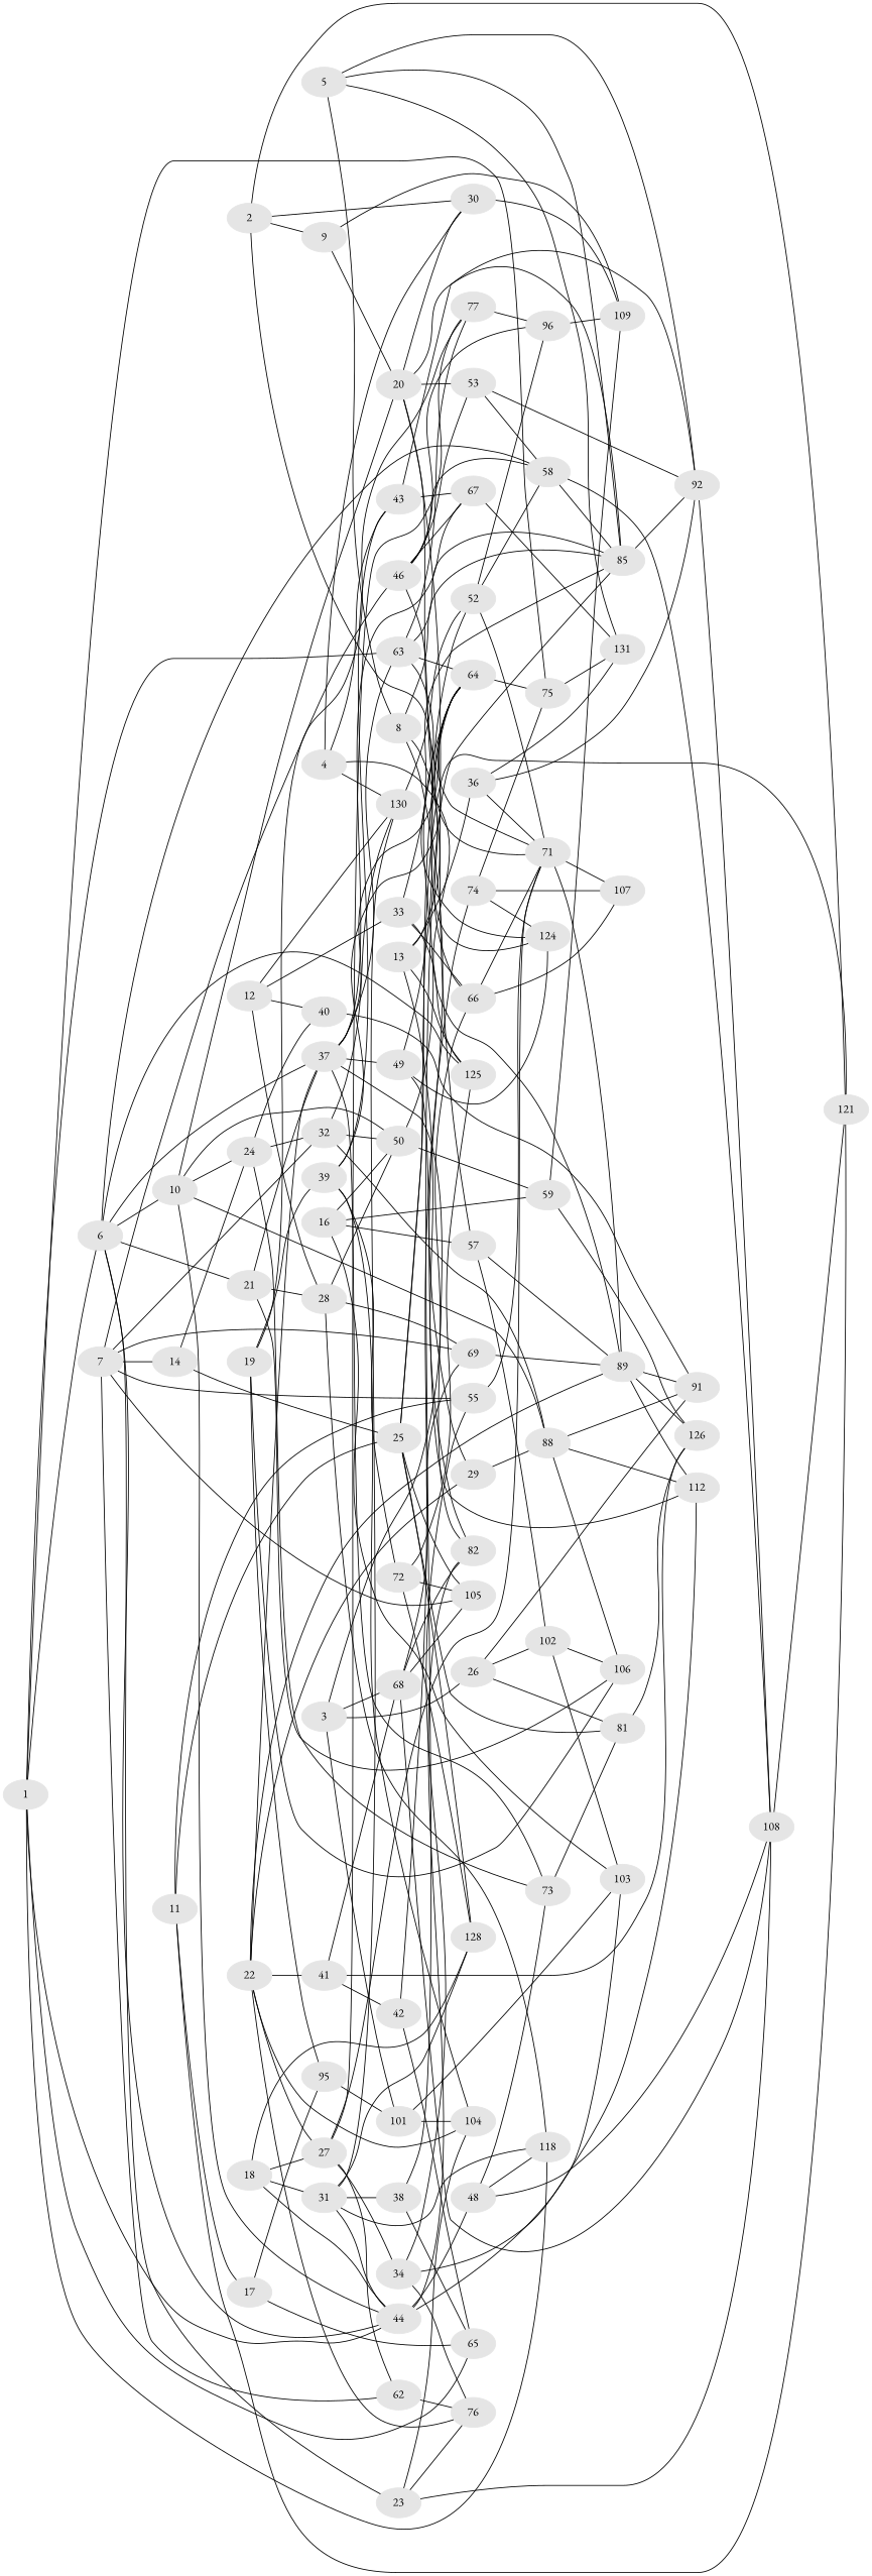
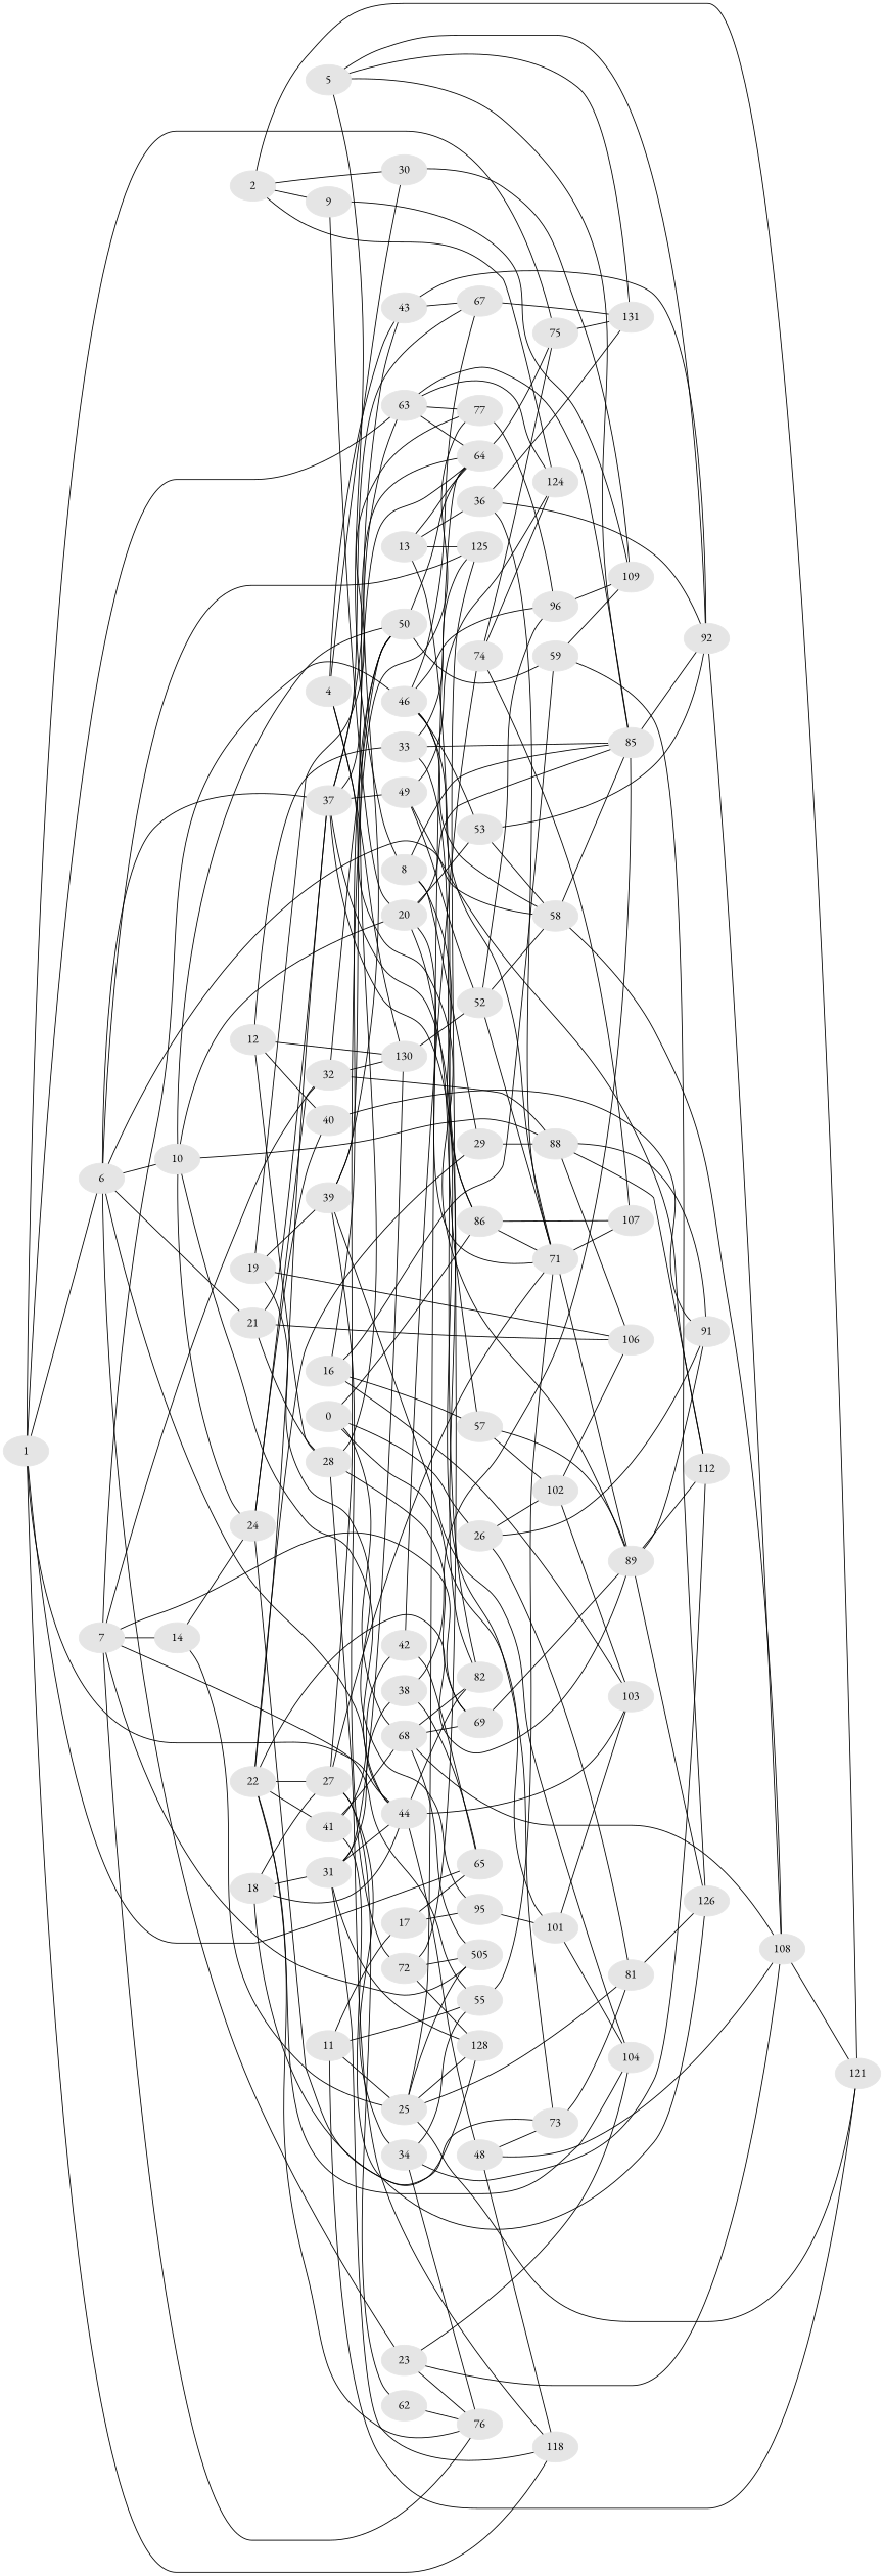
  graph {
    fontname="EB Garamond"
    rankdir=LR
    node [color=gray90 fontname="EB Garamond" style=filled]
    edge [fontname="EB Garamond"]
    1 [super="+87"]
    6 [super="+15"]
    44 [super="+135+86"]
    63 [super="+134"]
    65
    75
    118
    10 [super="+123"]
    21
    23
    37 [super="+110+70"]
    58 [super="+61"]
    125
    82
    103
    48
    124
    85 [super="+116"]
    64 [super="+83"]
    77
    131
    2
    9
    30
    121
    20 [super="+54"]
    109
-   3
+   3 [label=0]
    26
-   66
+   66 [label=86]
    68 [super="+122"]
    101
    81
    91
    102
    71 [super="+94+79"]
    107
    69
-   105
+   105 [label=505]
    108 [super="+132"]
    104
    4
    43 [super="+115"]
    89 [super="+129"]
    130
    92 [super="+114"]
    67
    112
    126
    52 [super="+56"]
    5
    8
    29
    24 [super="+35"]
    50 [super="+127"]
    88 [super="+120"]
    28 [super="+99"]
    106
    76
    73
    49
    7 [super="+47"]
    14
    32 [super="+60"]
    46 [super="+51"]
    55
    62
    25 [super="+98+119"]
    53
    96
    42
    74
    57
    40
    59
    11
    17
    95
    128
    12
    33
    13
    36
    16
    38
    27 [super="+113"]
    34
    18
    31 [super="+78"]
    19
    39
    72
    22 [super="+84"]
    41
    1 -- 6
    1 -- 44
    1 -- 63
    1 -- 65
    1 -- 75
    1 -- 118
    6 -- 44
    6 -- 10
    6 -- 21
    6 -- 23
    6 -- 37
    6 -- 58
    6 -- 125
    44 -- 82
    44 -- 103
    44 -- 48
    63 -- 124
    63 -- 85
    63 -- 64
    63 -- 77
    75 -- 131
    10 -- 44
    10 -- 20
    10 -- 24
    10 -- 50
    10 -- 88
    21 -- 37
    21 -- 28
    21 -- 106
    23 -- 108
    23 -- 104
    23 -- 76
    37 -- 63
    37 -- 82
    37 -- 64 [weight=2]
    37 -- 67
    37 -- 73
    37 -- 49
    58 -- 85
    58 -- 108
    48 -- 118
    48 -- 108
    48 -- 73
    85 -- 92
    64 -- 75
    77 -- 96
    2 -- 124
    2 -- 9
    2 -- 30
    2 -- 121
    9 -- 20
    9 -- 109
    30 -- 109
    20 -- 85
-   20 -- 30
    20 -- 71 [weight=2]
    20 -- 53
    20 -- 57
    3 -- 26
    3 -- 66
    3 -- 68
    3 -- 101
    26 -- 81
    26 -- 91
    26 -- 102
    66 -- 71
    66 -- 107
    68 -- 82
    68 -- 69
    68 -- 105
    68 -- 108
    101 -- 103
    101 -- 104
    81 -- 126
    102 -- 103
    102 -- 106
    71 -- 107
    71 -- 89
    69 -- 89
    108 -- 121
    4 -- 30
    4 -- 43
    4 -- 89
    4 -- 130
    43 -- 92
    43 -- 67
    89 -- 91
    89 -- 112
    89 -- 126
    130 -- 52
    92 -- 108
    67 -- 131
    52 -- 58
    52 -- 71 [weight=2]
    52 -- 96
    5 -- 85
    5 -- 131
    5 -- 92
    5 -- 8
    8 -- 85
    8 -- 66
    8 -- 29
    29 -- 88
    24 -- 73
    24 -- 32
    24 -- 40 [weight=2]
    50 -- 64
    50 -- 59
    88 -- 91
    88 -- 112
    88 -- 106
    28 -- 118
    28 -- 69
    28 -- 50
    73 -- 81
    49 -- 124
    49 -- 112
    49 -- 52
    7 -- 69
    7 -- 105
    7 -- 14
    7 -- 32
    7 -- 46
    7 -- 55
-   7 -- 62
+   7 -- 76
    14 -- 24
    14 -- 25
    32 -- 130
    32 -- 50
    32 -- 88
    46 -- 58
    46 -- 71
    46 -- 67
    46 -- 53
    46 -- 96
    55 -- 71
    62 -- 76
    25 -- 64
    25 -- 121
    25 -- 81
    25 -- 105
    25 -- 128
    53 -- 58
    53 -- 92
    96 -- 109
    42 -- 65
    42 -- 74
    74 -- 75
    74 -- 124
    74 -- 107
    57 -- 102
    57 -- 89
    40 -- 91
    59 -- 109
    59 -- 126
    11 -- 121
    11 -- 55
    11 -- 25
    11 -- 17
    17 -- 65
    17 -- 95
    95 -- 101
    12 -- 130
    12 -- 28
    12 -- 40
    12 -- 33
    33 -- 125
    33 -- 85
    33 -- 66
    13 -- 125
    13 -- 82
    13 -- 64
    13 -- 36
    36 -- 131
    36 -- 71
    36 -- 92
    16 -- 103
    16 -- 50
    16 -- 57
    16 -- 59
    38 -- 65
    38 -- 85
    27 -- 77
    27 -- 71
    27 -- 62
    27 -- 34
    34 -- 112
    34 -- 76
    34 -- 55
    18 -- 44
    18 -- 128
    18 -- 27
    18 -- 31
    31 -- 44
    31 -- 118
    31 -- 130
    31 -- 128
    31 -- 38
    19 -- 77
    19 -- 106
    19 -- 95
    19 -- 39
    39 -- 64
    39 -- 104
    39 -- 43
    39 -- 72
    72 -- 125
    72 -- 105
    72 -- 128
    22 -- 37
    22 -- 104
    22 -- 89
    22 -- 29
    22 -- 76
    22 -- 27
    22 -- 41
    41 -- 68
    41 -- 126
    41 -- 42
  }
